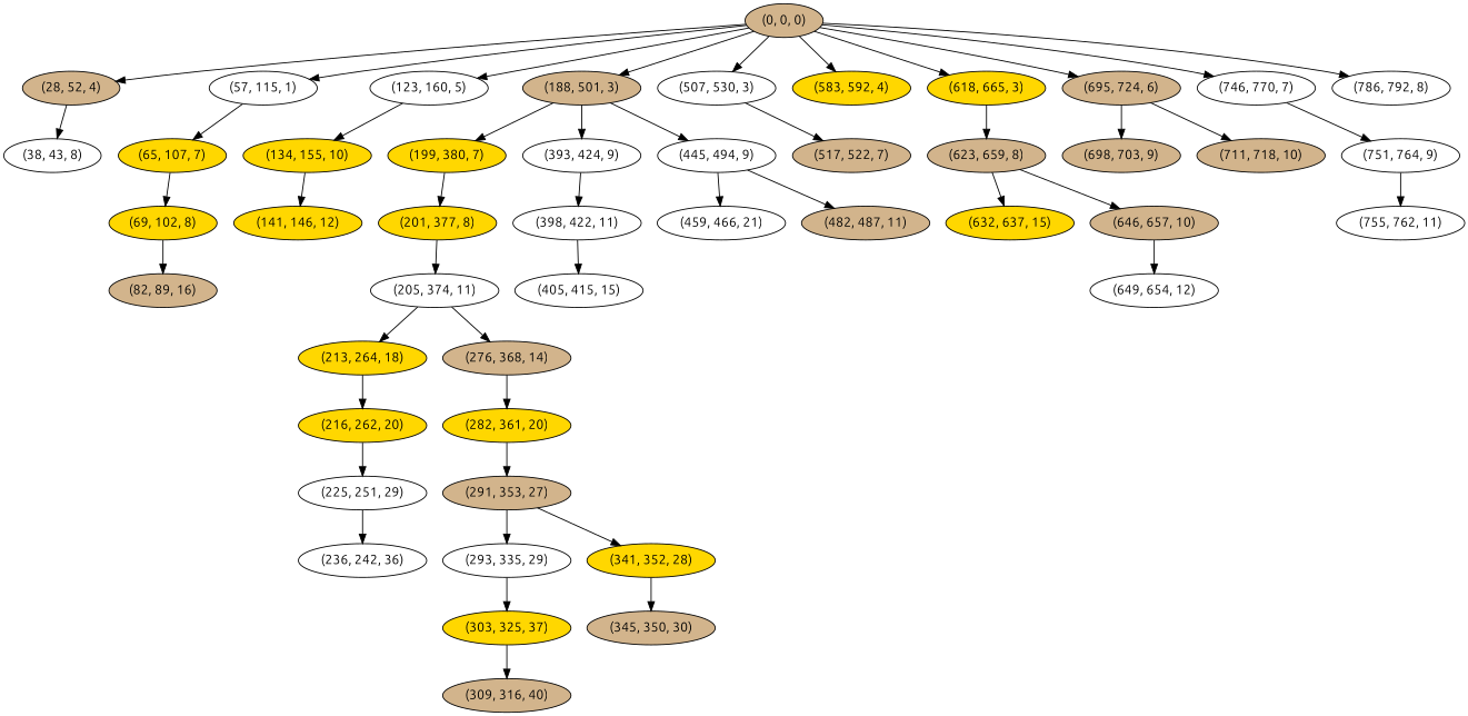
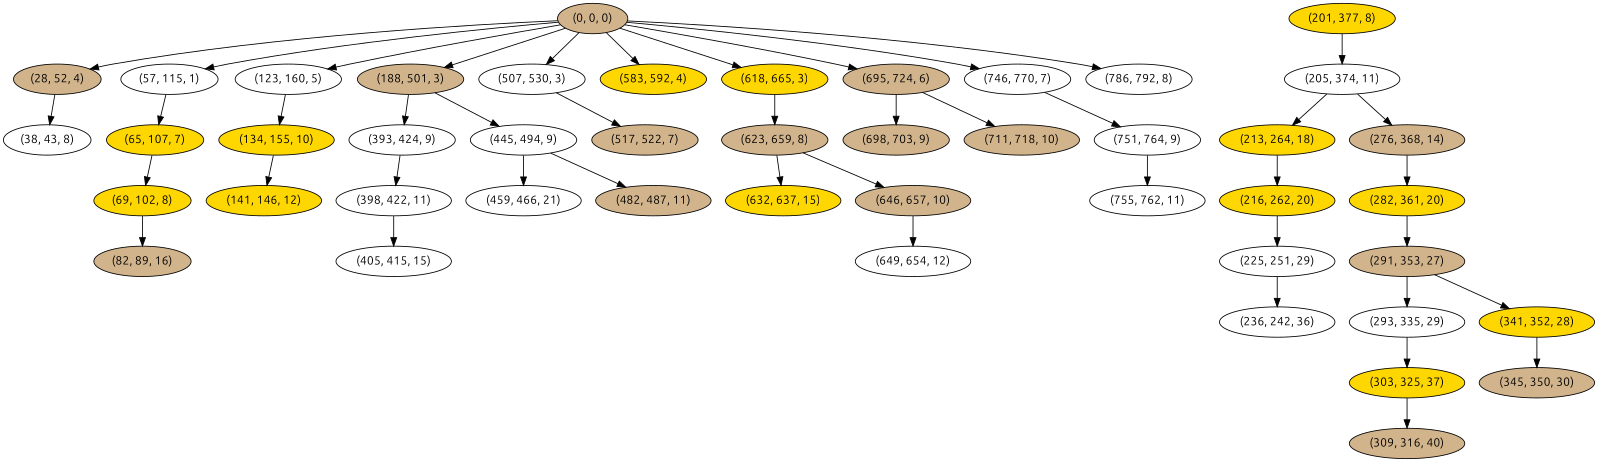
  digraph {
    fontname=Ubuntu
    node [fillcolor=white fontname=Ubuntu style=filled]
    edge [fontname=Ubuntu]
    "(0, 0, 0)" [fillcolor=tan]
    "(28, 52, 4)" [fillcolor=tan]
    "(57, 115, 1)"
    "(123, 160, 5)"
    "(188, 501, 3)" [fillcolor=tan]
    "(507, 530, 3)"
    "(583, 592, 4)" [fillcolor=gold]
    "(618, 665, 3)" [fillcolor=gold]
    "(695, 724, 6)" [fillcolor=tan]
    "(746, 770, 7)"
    "(786, 792, 8)"
    "(38, 43, 8)"
    "(65, 107, 7)" [fillcolor=gold]
    "(134, 155, 10)" [fillcolor=gold]
-   "(199, 380, 7)" [fillcolor=gold]
    "(393, 424, 9)"
    "(445, 494, 9)"
    "(517, 522, 7)" [fillcolor=tan]
    "(623, 659, 8)" [fillcolor=tan]
    "(698, 703, 9)" [fillcolor=tan]
    "(711, 718, 10)" [fillcolor=tan]
    "(751, 764, 9)"
    "(69, 102, 8)" [fillcolor=gold]
    "(82, 89, 16)" [fillcolor=tan]
    "(141, 146, 12)" [fillcolor=gold]
    "(201, 377, 8)" [fillcolor=gold]
    "(398, 422, 11)"
    "(459, 466, 21)"
    "(482, 487, 11)" [fillcolor=tan]
    "(205, 374, 11)"
    "(213, 264, 18)" [fillcolor=gold]
    "(276, 368, 14)" [fillcolor=tan]
    "(216, 262, 20)" [fillcolor=gold]
    "(282, 361, 20)" [fillcolor=gold]
    "(225, 251, 29)"
    "(236, 242, 36)"
    "(291, 353, 27)" [fillcolor=tan]
    "(293, 335, 29)"
    "(341, 352, 28)" [fillcolor=gold]
    "(303, 325, 37)" [fillcolor=gold]
    "(345, 350, 30)" [fillcolor=tan]
    "(309, 316, 40)" [fillcolor=tan]
    "(405, 415, 15)"
    "(632, 637, 15)" [fillcolor=gold]
    "(646, 657, 10)" [fillcolor=tan]
    "(649, 654, 12)"
    "(755, 762, 11)"
    "(0, 0, 0)" -> "(28, 52, 4)"
    "(0, 0, 0)" -> "(57, 115, 1)"
    "(0, 0, 0)" -> "(123, 160, 5)"
    "(0, 0, 0)" -> "(188, 501, 3)"
    "(0, 0, 0)" -> "(507, 530, 3)"
    "(0, 0, 0)" -> "(583, 592, 4)"
    "(0, 0, 0)" -> "(618, 665, 3)"
    "(0, 0, 0)" -> "(695, 724, 6)"
    "(0, 0, 0)" -> "(746, 770, 7)"
    "(0, 0, 0)" -> "(786, 792, 8)"
    "(28, 52, 4)" -> "(38, 43, 8)"
    "(57, 115, 1)" -> "(65, 107, 7)"
    "(123, 160, 5)" -> "(134, 155, 10)"
-   "(188, 501, 3)" -> "(199, 380, 7)"
    "(188, 501, 3)" -> "(393, 424, 9)"
    "(188, 501, 3)" -> "(445, 494, 9)"
    "(507, 530, 3)" -> "(517, 522, 7)"
    "(618, 665, 3)" -> "(623, 659, 8)"
    "(695, 724, 6)" -> "(698, 703, 9)"
    "(695, 724, 6)" -> "(711, 718, 10)"
    "(746, 770, 7)" -> "(751, 764, 9)"
    "(65, 107, 7)" -> "(69, 102, 8)"
    "(134, 155, 10)" -> "(141, 146, 12)"
-   "(199, 380, 7)" -> "(201, 377, 8)"
    "(393, 424, 9)" -> "(398, 422, 11)"
    "(445, 494, 9)" -> "(459, 466, 21)"
    "(445, 494, 9)" -> "(482, 487, 11)"
    "(623, 659, 8)" -> "(632, 637, 15)"
    "(623, 659, 8)" -> "(646, 657, 10)"
    "(751, 764, 9)" -> "(755, 762, 11)"
    "(69, 102, 8)" -> "(82, 89, 16)"
    "(201, 377, 8)" -> "(205, 374, 11)"
    "(398, 422, 11)" -> "(405, 415, 15)"
    "(205, 374, 11)" -> "(213, 264, 18)"
    "(205, 374, 11)" -> "(276, 368, 14)"
    "(213, 264, 18)" -> "(216, 262, 20)"
    "(276, 368, 14)" -> "(282, 361, 20)"
    "(216, 262, 20)" -> "(225, 251, 29)"
    "(282, 361, 20)" -> "(291, 353, 27)"
    "(225, 251, 29)" -> "(236, 242, 36)"
    "(291, 353, 27)" -> "(293, 335, 29)"
    "(291, 353, 27)" -> "(341, 352, 28)"
    "(293, 335, 29)" -> "(303, 325, 37)"
    "(341, 352, 28)" -> "(345, 350, 30)"
    "(303, 325, 37)" -> "(309, 316, 40)"
    "(646, 657, 10)" -> "(649, 654, 12)"
  }
